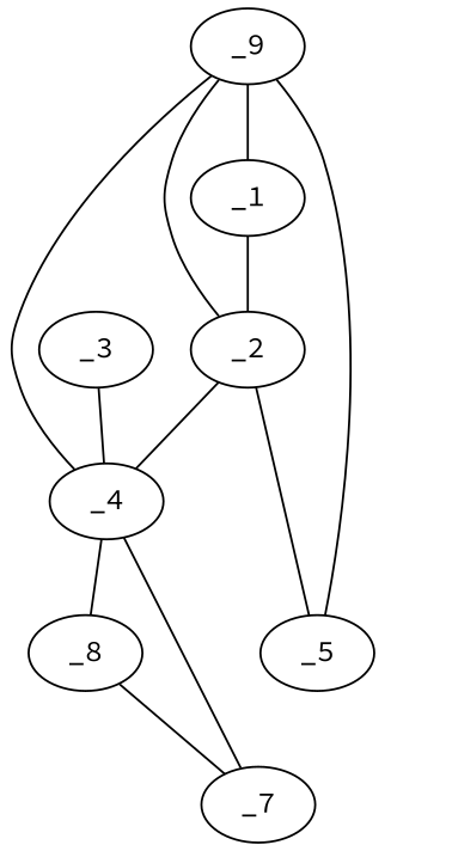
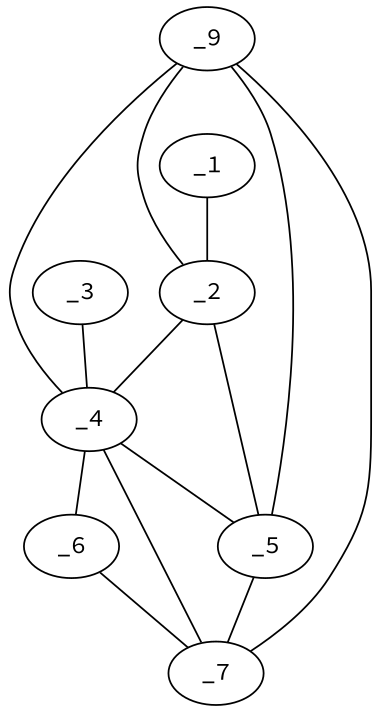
  graph {
    fontname="Source Code Pro"
    node [fontname="Source Code Pro"]
    edge [fontname="Source Code Pro" valence=2]
    n1 [label=_9 x=18 y=30]
    _1 [x=19 y=42]
    _2 [x=22 y=36]
    _4 [x=44 y=25]
    _5 [x=46 y=19]
-   _6 [x=114 y=20 label=_8]
+   _6 [x=114 y=20]
    _7 [x=118 y=10]
    _3 [x=35 y=80]
-   n1 -- _1 [valence=1]
+   n1 -- _7 [valence=1]
    n1 -- _2
    n1 -- _4
    n1 -- _5 [valence=1]
    _1 -- _2
    _2 -- _4 [valence=1]
+   _4 -- _5
    _4 -- _6 [valence=1]
    _5 -- _2
+   _5 -- _7 [valence=1]
    _6 -- _7 [valence=1]
    _7 -- _4
    _3 -- _4
  }
